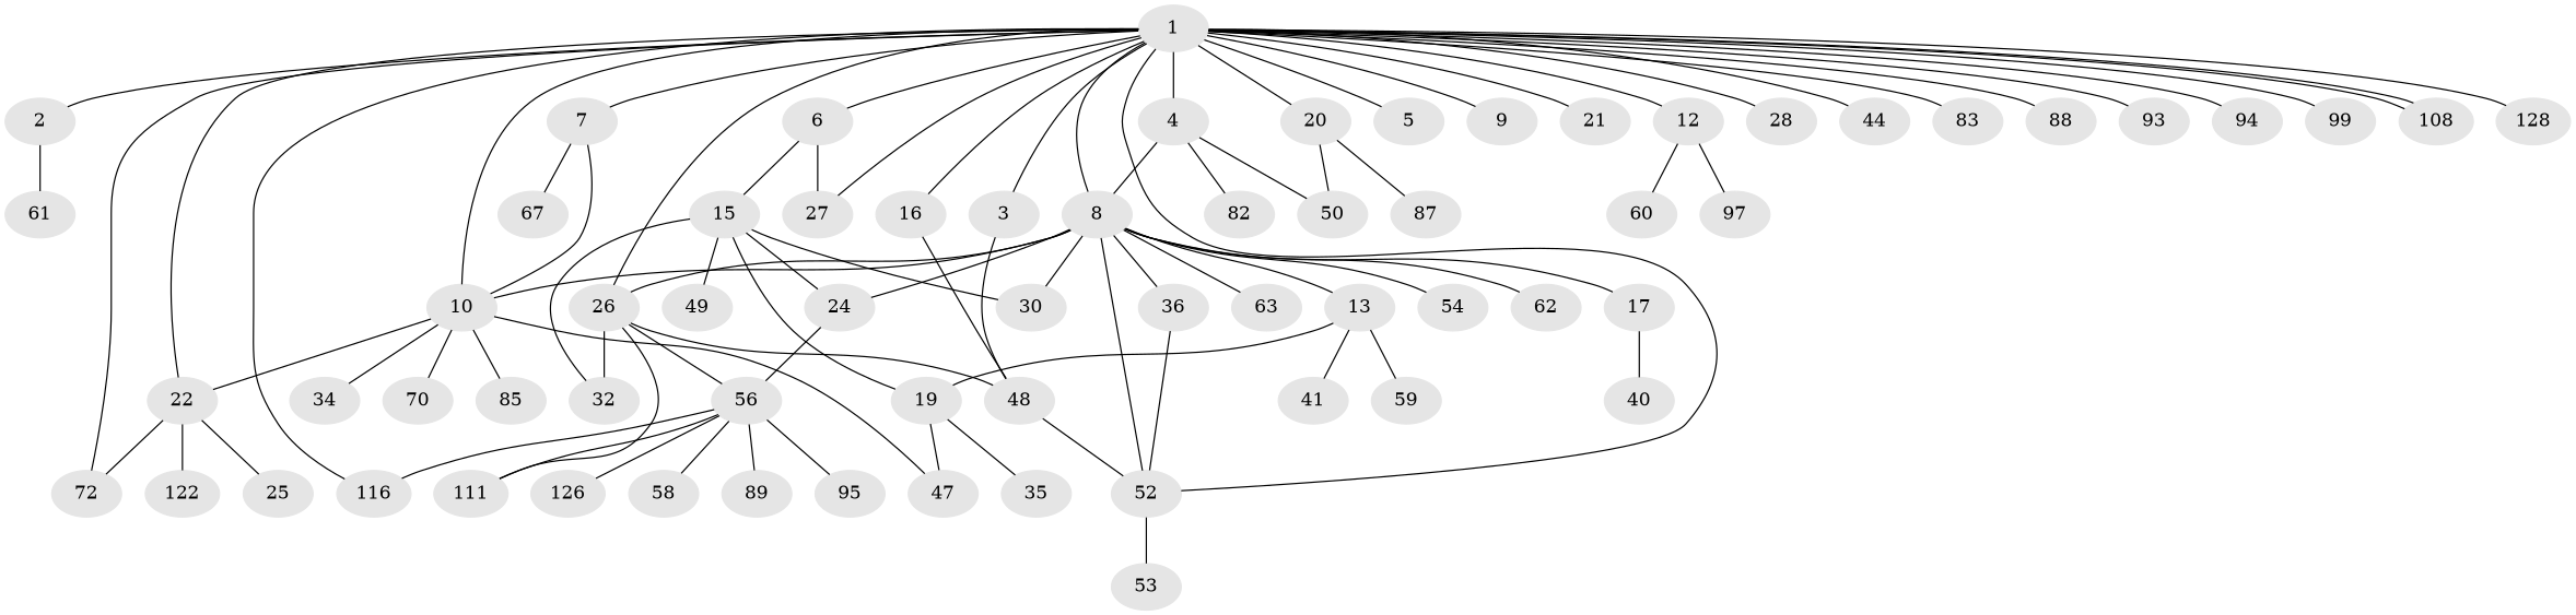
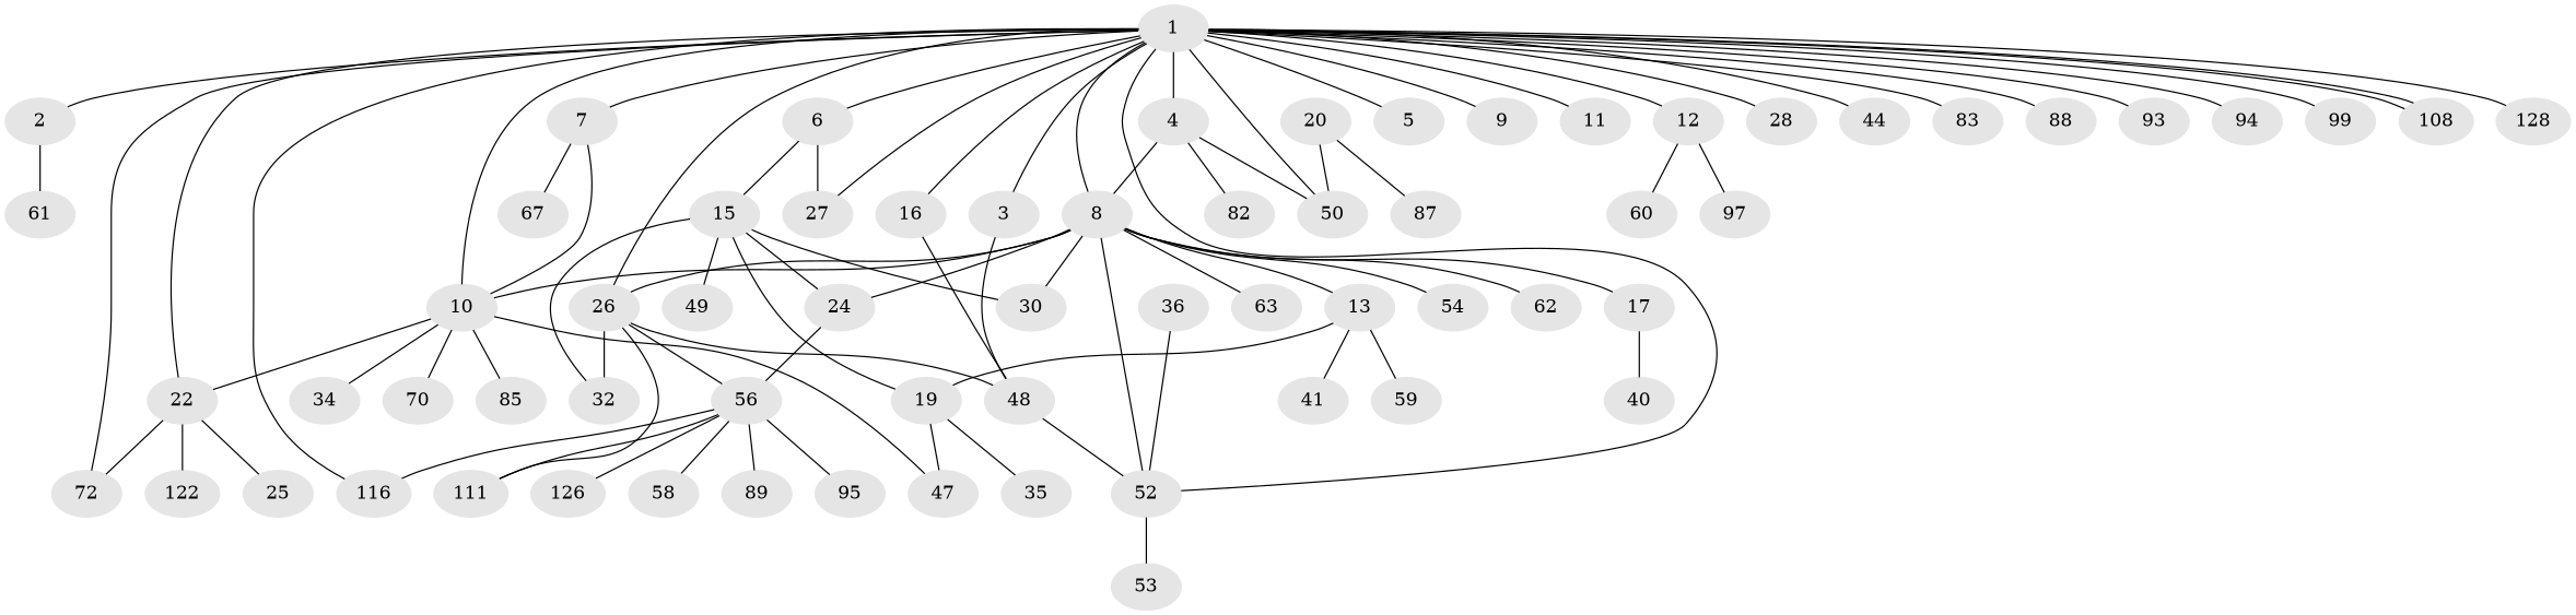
  graph {
    node [color=gray90 style=filled]
    1
    2
    3
    4 [super="+45"]
    5 [super="+23"]
    6 [super="+113"]
    7 [super="+42"]
    8 [super="+39+73+92+124+81+14"]
    9
    10
-   11 [label=21]
+   11
    12
    16 [super="+18"]
    20 [super="+64"]
    22
    26 [super="+80+112+117+131+123"]
    27 [super="+66"]
    28 [super="+130"]
    44
    52 [super="+129"]
    72 [super="+100"]
    83
    88
    93
    94
    99
    108
    116
    128
    61
    48 [super="+106+118+109+57"]
    50 [super="+75+79"]
    82 [super="+104"]
    15 [super="+78+84+71+21+29"]
    67 [super="+102"]
    13 [super="+74"]
    17 [super="+86"]
    24 [super="+114"]
    30 [super="+55+76"]
    36
    54
    62
    63
    34
    47
    70
    85 [super="+101"]
    60
    97
    87 [super="+107"]
    25 [super="+68+37"]
    122
    56
    32 [super="+77"]
    111 [super="+121"]
    53
    58
    89
    95
    126
    19 [super="+38"]
    49
    41
    59
    40 [super="+96"]
    35
    1 -- 2
    1 -- 3
    1 -- 4
    1 -- 5
    1 -- 6
    1 -- 7 [weight=2]
    1 -- 8 [weight=3]
    1 -- 9
    1 -- 10
    1 -- 11
    1 -- 12
    1 -- 16
-   1 -- 20
+   1 -- 50
    1 -- 22
    1 -- 26
    1 -- 27
    1 -- 28
    1 -- 44
    1 -- 52
    1 -- 72
    1 -- 83
    1 -- 88
    1 -- 93
    1 -- 94
    1 -- 99
    1 -- 108
    1 -- 108
    1 -- 116
    1 -- 128
    2 -- 61
    3 -- 48
    4 -- 8
    4 -- 50
    4 -- 82
    6 -- 27
    6 -- 15
    7 -- 10
    7 -- 67
    8 -- 10
    8 -- 26
    8 -- 52
    8 -- 13
    8 -- 17
    8 -- 24
    8 -- 30
-   8 -- 36
    8 -- 54
    8 -- 62
    8 -- 63
    10 -- 22
    10 -- 34
    10 -- 47
    10 -- 70
    10 -- 85
    12 -- 60
    12 -- 97
    16 -- 48
    20 -- 50
    20 -- 87
    22 -- 72
    22 -- 25
    22 -- 122
    26 -- 48
    26 -- 56
    26 -- 32
    26 -- 111
    52 -- 53
    48 -- 52
    15 -- 24
    15 -- 30
    15 -- 32 [weight=2]
    15 -- 19
    15 -- 49
    13 -- 19
    13 -- 41
    13 -- 59
    17 -- 40
    24 -- 56
    36 -- 52
    56 -- 116
    56 -- 111
    56 -- 58
    56 -- 89
    56 -- 95
    56 -- 126
    19 -- 47
    19 -- 35
  }
